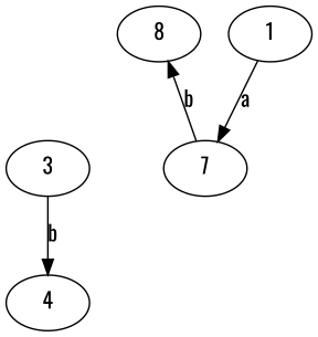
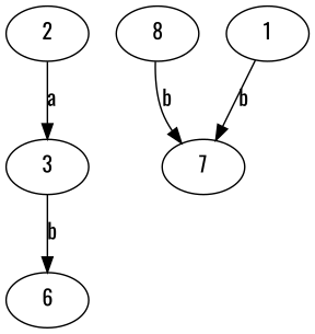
  strict digraph {
    fontname=Oswald
    node [fontname=Oswald]
    edge [fontname=Oswald]
    3
-   4
+   4 [label=6]
    n3 [label=8]
    7
    1
+   2
    3 -> 4 [label=b]
-   7 -> n3 [label=b]
-   1 -> 7 [label=a]
+   n3 -> 7 [label=b]
+   1 -> 7 [label=b]
+   2 -> 3 [label=a]
  }
